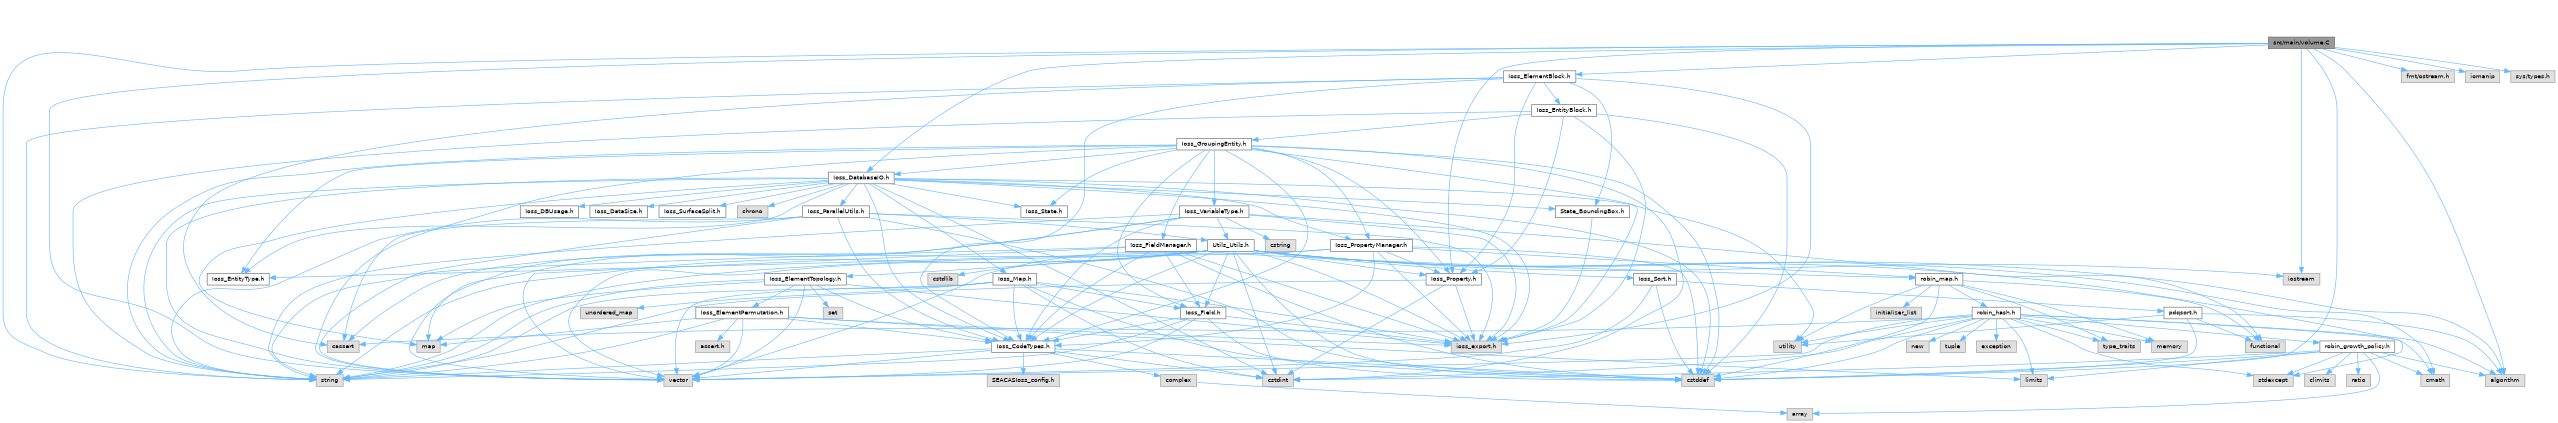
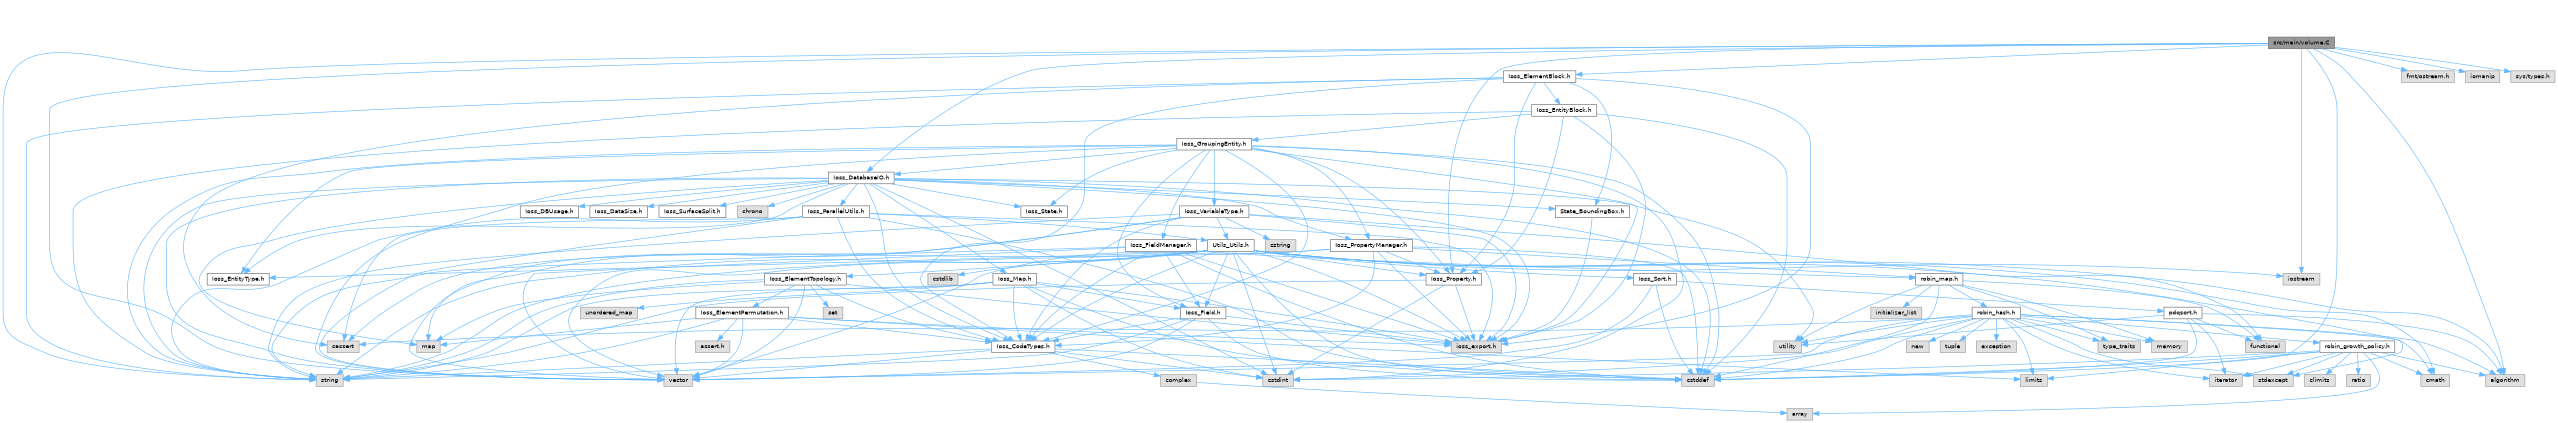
  digraph {
    node [color=grey60 fillcolor="#E0E0E0" fontname=Helvetica fontsize=10 shape=box style=filled]
    edge [color=steelblue1 fontname=Helvetica fontsize=10 labelfontname=Helvetica labelfontsize=10 style=solid]
    n1 [color=gray40 fillcolor=grey60 fontcolor=black height=0.2 label="src/main/volume.C" width=0.4]
    n2 [color=grey40 fillcolor=white height=0.2 label="Ioss_DatabaseIO.h" width=0.4]
    n3 [height=0.2 label=cstddef width=0.4]
    n4 [height=0.2 label=string width=0.4]
    n5 [height=0.2 label=vector width=0.4]
    n6 [color=grey40 fillcolor=white height=0.2 label="Ioss_Property.h" width=0.4]
    n7 [height=0.2 label=algorithm width=0.4]
    n8 [height=0.2 label=iostream width=0.4]
    n9 [color=grey40 fillcolor=white height=0.2 label="Ioss_ElementBlock.h" width=0.4]
    n10 [height=0.2 label="fmt/ostream.h" width=0.4]
    n11 [height=0.2 label=iomanip width=0.4]
    n12 [height=0.2 label="sys/types.h" width=0.4]
    n13 [height=0.2 label="ioss_export.h" width=0.4]
    n14 [color=grey40 fillcolor=white height=0.2 label="State_BoundingBox.h" width=0.4]
    n15 [color=grey40 fillcolor=white height=0.2 label="Ioss_CodeTypes.h" width=0.4]
    n16 [height=0.2 label=cstdint width=0.4]
    n17 [color=grey40 fillcolor=white height=0.2 label="Ioss_DBUsage.h" width=0.4]
    n18 [color=grey40 fillcolor=white height=0.2 label="Ioss_DataSize.h" width=0.4]
    n19 [color=grey40 fillcolor=white height=0.2 label="Ioss_EntityType.h" width=0.4]
    n20 [color=grey40 fillcolor=white height=0.2 label="Ioss_Map.h" width=0.4]
    n21 [color=grey40 fillcolor=white height=0.2 label="Ioss_ParallelUtils.h" width=0.4]
    n22 [height=0.2 label=map width=0.4]
    n23 [height=0.2 label=utility width=0.4]
    n24 [color=grey40 fillcolor=white height=0.2 label="Ioss_PropertyManager.h" width=0.4]
    n25 [color=grey40 fillcolor=white height=0.2 label="Ioss_State.h" width=0.4]
    n26 [color=grey40 fillcolor=white height=0.2 label="Ioss_SurfaceSplit.h" width=0.4]
    n27 [height=0.2 label=chrono width=0.4]
    n28 [height=0.2 label=cassert width=0.4]
    n29 [color=grey40 fillcolor=white height=0.2 label="Ioss_EntityBlock.h" width=0.4]
-   n30 [height=0.2 label="SEACASIoss_config.h" width=0.4]
    n31 [height=0.2 label=complex width=0.4]
    n32 [color=grey40 fillcolor=white height=0.2 label="Ioss_Field.h" width=0.4]
    n33 [height=0.2 label=unordered_map width=0.4]
    n34 [color=grey40 fillcolor=white height=0.2 label="Utils_Utils.h" width=0.4]
    n35 [color=grey40 fillcolor=white height=0.2 label="robin_map.h" width=0.4]
    n36 [height=0.2 label=array width=0.4]
    n37 [color=grey40 fillcolor=white height=0.2 label="Ioss_ElementTopology.h" width=0.4]
    n38 [color=grey40 fillcolor=white height=0.2 label="Ioss_Sort.h" width=0.4]
    n39 [height=0.2 label=cmath width=0.4]
    n40 [height=0.2 label=cstdlib width=0.4]
    n41 [height=0.2 label=stdexcept width=0.4]
    n42 [color=grey40 fillcolor=white height=0.2 label="Ioss_ElementPermutation.h" width=0.4]
    n43 [height=0.2 label=set width=0.4]
    n44 [color=grey40 fillcolor=white height=0.2 label="pdqsort.h" width=0.4]
    n45 [height=0.2 label="assert.h" width=0.4]
    n46 [height=0.2 label=limits width=0.4]
    n47 [height=0.2 label=functional width=0.4]
+   n48 [height=0.2 label=iterator width=0.4]
    n49 [height=0.2 label=initializer_list width=0.4]
    n50 [height=0.2 label=memory width=0.4]
    n51 [height=0.2 label=type_traits width=0.4]
    n52 [color=grey40 fillcolor=white height=0.2 label="robin_hash.h" width=0.4]
    n53 [height=0.2 label=exception width=0.4]
    n54 [height=0.2 label=new width=0.4]
    n55 [height=0.2 label=tuple width=0.4]
    n56 [color=grey40 fillcolor=white height=0.2 label="robin_growth_policy.h" width=0.4]
    n57 [height=0.2 label=climits width=0.4]
    n58 [height=0.2 label=ratio width=0.4]
    n59 [color=grey40 fillcolor=white height=0.2 label="Ioss_GroupingEntity.h" width=0.4]
    n60 [color=grey40 fillcolor=white height=0.2 label="Ioss_FieldManager.h" width=0.4]
    n61 [color=grey40 fillcolor=white height=0.2 label="Ioss_VariableType.h" width=0.4]
    n62 [height=0.2 label=cstring width=0.4]
    n1 -> n2
    n1 -> n3
    n1 -> n4
    n1 -> n5
    n1 -> n6
    n1 -> n7
    n1 -> n8
    n1 -> n9
    n1 -> n10
    n1 -> n11
    n1 -> n12
    n2 -> n3
    n2 -> n4
    n2 -> n5
    n2 -> n13
    n2 -> n14
    n2 -> n15
    n2 -> n16
    n2 -> n17
    n2 -> n18
    n2 -> n19
    n2 -> n20
    n2 -> n21
    n2 -> n22
    n2 -> n23
    n2 -> n24
    n2 -> n25
    n2 -> n26
    n2 -> n27
    n6 -> n4
    n6 -> n13
    n6 -> n16
    n9 -> n4
    n9 -> n6
    n9 -> n13
    n9 -> n14
    n9 -> n15
    n9 -> n28
    n9 -> n29
    n14 -> n13
    n15 -> n3
    n15 -> n4
    n15 -> n5
    n15 -> n16
-   n15 -> n30
    n15 -> n31
    n20 -> n3
    n20 -> n4
    n20 -> n5
    n20 -> n13
    n20 -> n15
    n20 -> n16
    n20 -> n32
    n20 -> n33
    n21 -> n3
    n21 -> n4
    n21 -> n5
    n21 -> n13
    n21 -> n15
    n21 -> n28
    n21 -> n34
    n24 -> n3
    n24 -> n4
    n24 -> n5
    n24 -> n6
    n24 -> n13
    n24 -> n15
    n24 -> n35
    n29 -> n3
    n29 -> n4
    n29 -> n6
    n29 -> n13
    n29 -> n59
    n31 -> n36
    n32 -> n3
    n32 -> n4
    n32 -> n5
    n32 -> n13
    n32 -> n15
    n34 -> n3
    n34 -> n4
    n34 -> n5
    n34 -> n6
    n34 -> n7
    n34 -> n8
    n34 -> n13
    n34 -> n15
    n34 -> n16
    n34 -> n19
    n34 -> n28
    n34 -> n32
    n34 -> n37
    n34 -> n38
    n34 -> n39
    n34 -> n40
    n34 -> n41
    n35 -> n3
    n35 -> n23
    n35 -> n47
    n35 -> n49
    n35 -> n50
    n35 -> n51
    n35 -> n52
    n37 -> n4
    n37 -> n5
    n37 -> n13
    n37 -> n15
    n37 -> n22
    n37 -> n42
    n37 -> n43
    n38 -> n3
    n38 -> n5
    n38 -> n44
    n42 -> n4
    n42 -> n5
    n42 -> n13
    n42 -> n15
    n42 -> n22
    n42 -> n45
    n42 -> n46
    n44 -> n3
    n44 -> n7
    n44 -> n23
    n44 -> n47
+   n44 -> n48
    n52 -> n3
    n52 -> n5
    n52 -> n7
    n52 -> n16
    n52 -> n23
    n52 -> n28
    n52 -> n39
    n52 -> n41
    n52 -> n46
+   n52 -> n48
    n52 -> n50
    n52 -> n51
    n52 -> n53
    n52 -> n54
    n52 -> n55
    n52 -> n56
    n56 -> n3
    n56 -> n7
    n56 -> n16
    n56 -> n36
    n56 -> n39
    n56 -> n41
    n56 -> n46
+   n56 -> n48
    n56 -> n57
    n56 -> n58
    n59 -> n2
    n59 -> n3
    n59 -> n4
    n59 -> n5
    n59 -> n6
    n59 -> n13
    n59 -> n15
    n59 -> n16
    n59 -> n19
    n59 -> n24
    n59 -> n25
    n59 -> n32
    n59 -> n60
    n59 -> n61
    n60 -> n3
    n60 -> n4
    n60 -> n5
    n60 -> n13
    n60 -> n15
    n60 -> n32
    n60 -> n35
    n61 -> n4
    n61 -> n5
    n61 -> n13
    n61 -> n15
    n61 -> n22
    n61 -> n34
    n61 -> n47
    n61 -> n62
  }
